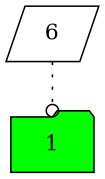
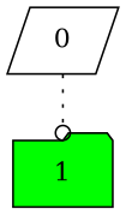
  digraph {
    rankdir=TB
    node [color=black style=filled]
-   0 [fillcolor=white shape=parallelogram label=6]
+   0 [fillcolor=white shape=parallelogram]
    1 [fillcolor=green shape=folder]
    0 -> 1 [style=dotted arrowhead=odot]
  }
